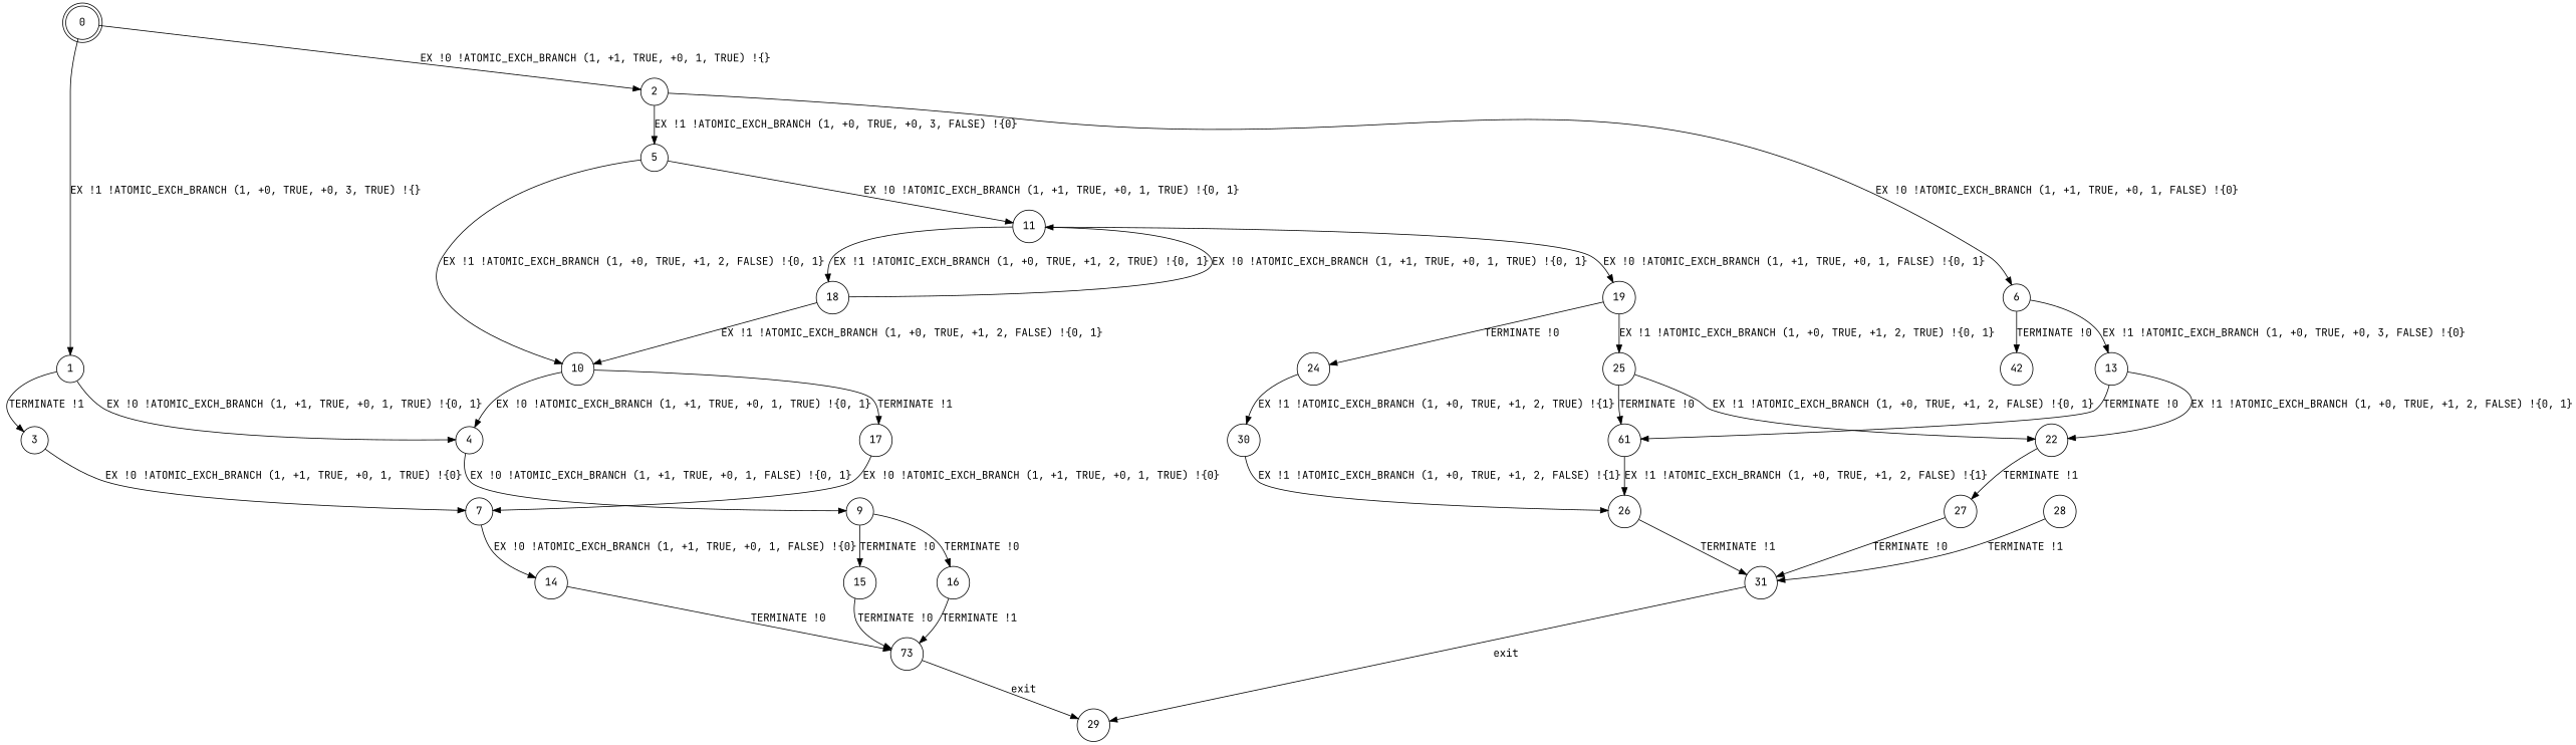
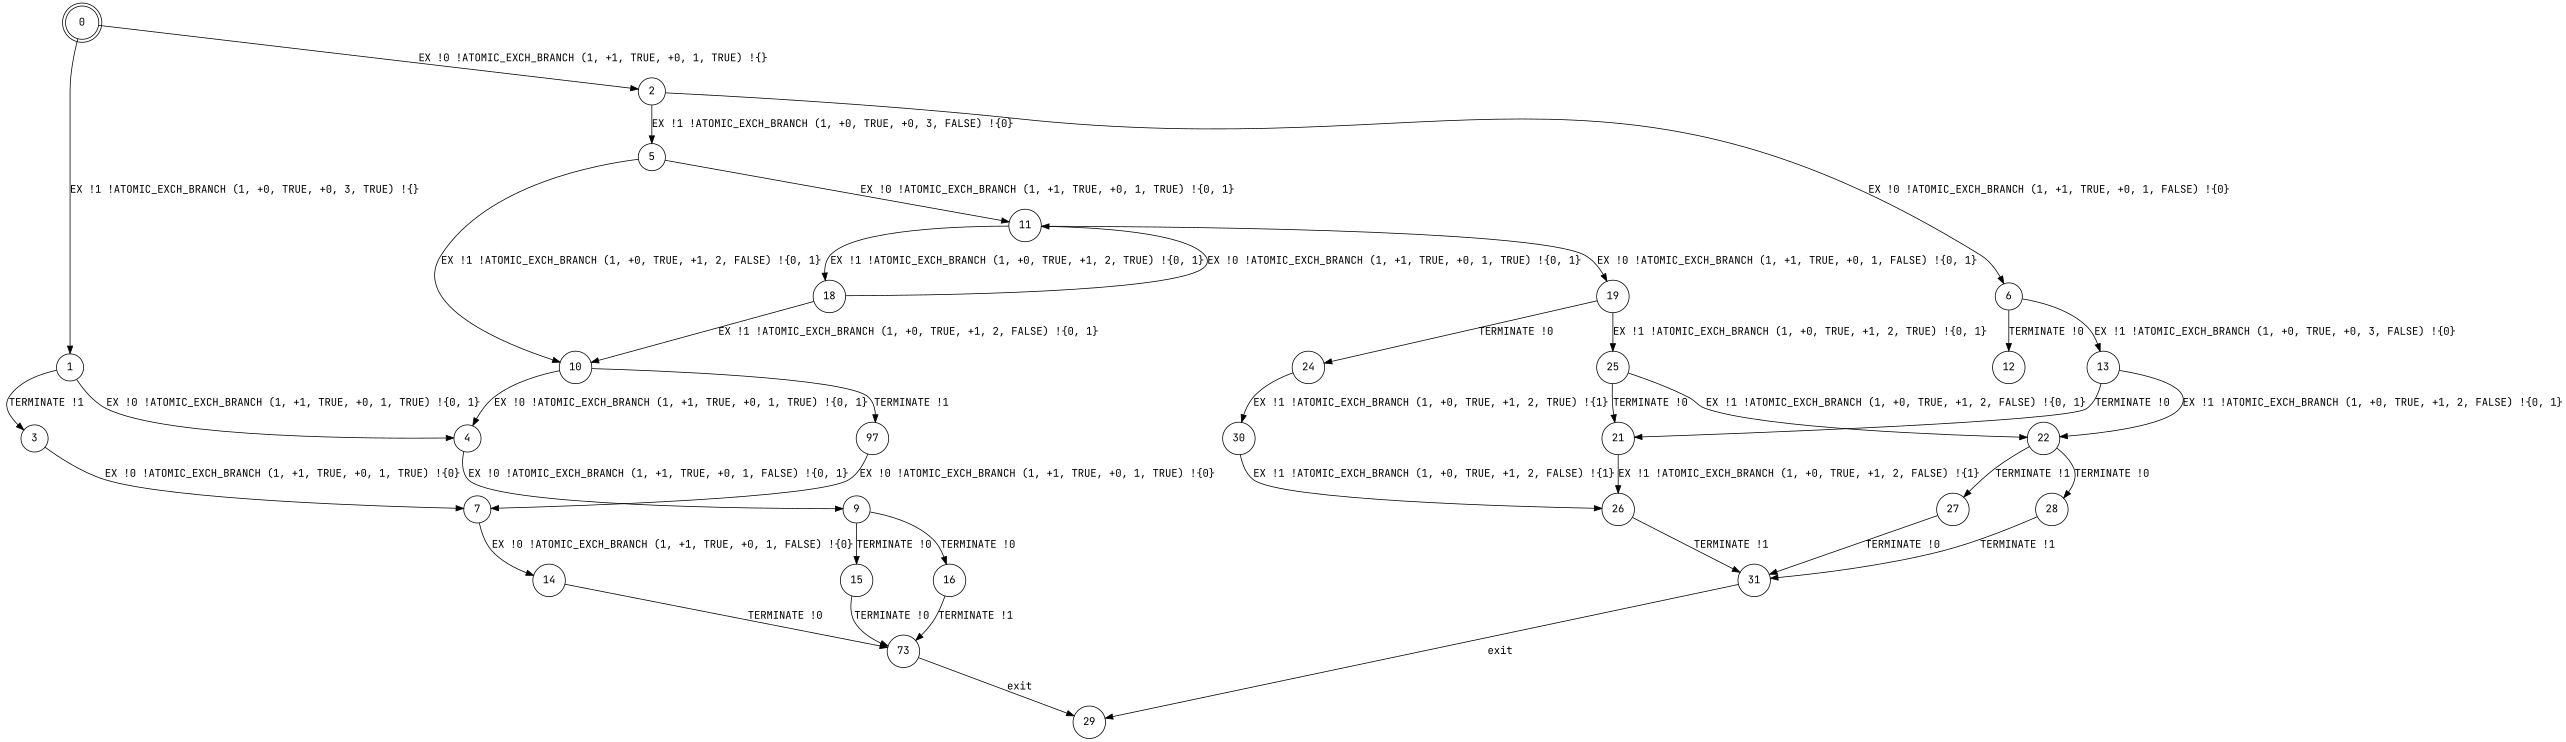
  digraph {
    fontname="JetBrains Mono"
    node [fontname="JetBrains Mono" shape=circle]
    edge [fontname="JetBrains Mono"]
    0 [peripheries=2]
    1
    2
    3
    4
    5
    6
    7
    9
    10
    11
-   12 [label=42]
+   12
    13
    14
    15
    16
-   17
+   17 [label=97]
    18
    19
-   21 [label=61]
+   21
    22
    n22 [label=73]
    24
    25
    26
    27
    28
    29
    30
    31
    0 -> 1 [label="EX !1 !ATOMIC_EXCH_BRANCH (1, +0, TRUE, +0, 3, TRUE) !{}"]
    0 -> 2 [label="EX !0 !ATOMIC_EXCH_BRANCH (1, +1, TRUE, +0, 1, TRUE) !{}"]
    1 -> 3 [label="TERMINATE !1"]
    1 -> 4 [label="EX !0 !ATOMIC_EXCH_BRANCH (1, +1, TRUE, +0, 1, TRUE) !{0, 1}"]
    2 -> 5 [label="EX !1 !ATOMIC_EXCH_BRANCH (1, +0, TRUE, +0, 3, FALSE) !{0}"]
    2 -> 6 [label="EX !0 !ATOMIC_EXCH_BRANCH (1, +1, TRUE, +0, 1, FALSE) !{0}"]
    3 -> 7 [label="EX !0 !ATOMIC_EXCH_BRANCH (1, +1, TRUE, +0, 1, TRUE) !{0}"]
    4 -> 9 [label="EX !0 !ATOMIC_EXCH_BRANCH (1, +1, TRUE, +0, 1, FALSE) !{0, 1}"]
    5 -> 10 [label="EX !1 !ATOMIC_EXCH_BRANCH (1, +0, TRUE, +1, 2, FALSE) !{0, 1}"]
    5 -> 11 [label="EX !0 !ATOMIC_EXCH_BRANCH (1, +1, TRUE, +0, 1, TRUE) !{0, 1}"]
    6 -> 12 [label="TERMINATE !0"]
    6 -> 13 [label="EX !1 !ATOMIC_EXCH_BRANCH (1, +0, TRUE, +0, 3, FALSE) !{0}"]
    7 -> 14 [label="EX !0 !ATOMIC_EXCH_BRANCH (1, +1, TRUE, +0, 1, FALSE) !{0}"]
    9 -> 15 [label="TERMINATE !0"]
    9 -> 16 [label="TERMINATE !0"]
    10 -> 4 [label="EX !0 !ATOMIC_EXCH_BRANCH (1, +1, TRUE, +0, 1, TRUE) !{0, 1}"]
    10 -> 17 [label="TERMINATE !1"]
    11 -> 18 [label="EX !1 !ATOMIC_EXCH_BRANCH (1, +0, TRUE, +1, 2, TRUE) !{0, 1}"]
    11 -> 19 [label="EX !0 !ATOMIC_EXCH_BRANCH (1, +1, TRUE, +0, 1, FALSE) !{0, 1}"]
    13 -> 21 [label="TERMINATE !0"]
    13 -> 22 [label="EX !1 !ATOMIC_EXCH_BRANCH (1, +0, TRUE, +1, 2, FALSE) !{0, 1}"]
    14 -> n22 [label="TERMINATE !0"]
    15 -> n22 [label="TERMINATE !0"]
    16 -> n22 [label="TERMINATE !1"]
    17 -> 7 [label="EX !0 !ATOMIC_EXCH_BRANCH (1, +1, TRUE, +0, 1, TRUE) !{0}"]
    18 -> 10 [label="EX !1 !ATOMIC_EXCH_BRANCH (1, +0, TRUE, +1, 2, FALSE) !{0, 1}"]
    18 -> 11 [label="EX !0 !ATOMIC_EXCH_BRANCH (1, +1, TRUE, +0, 1, TRUE) !{0, 1}"]
    19 -> 24 [label="TERMINATE !0"]
    19 -> 25 [label="EX !1 !ATOMIC_EXCH_BRANCH (1, +0, TRUE, +1, 2, TRUE) !{0, 1}"]
    21 -> 26 [label="EX !1 !ATOMIC_EXCH_BRANCH (1, +0, TRUE, +1, 2, FALSE) !{1}"]
    22 -> 27 [label="TERMINATE !1"]
+   22 -> 28 [label="TERMINATE !0"]
    n22 -> 29 [label=exit]
    24 -> 30 [label="EX !1 !ATOMIC_EXCH_BRANCH (1, +0, TRUE, +1, 2, TRUE) !{1}"]
    25 -> 21 [label="TERMINATE !0"]
    25 -> 22 [label="EX !1 !ATOMIC_EXCH_BRANCH (1, +0, TRUE, +1, 2, FALSE) !{0, 1}"]
    26 -> 31 [label="TERMINATE !1"]
    27 -> 31 [label="TERMINATE !0"]
    28 -> 31 [label="TERMINATE !1"]
    30 -> 26 [label="EX !1 !ATOMIC_EXCH_BRANCH (1, +0, TRUE, +1, 2, FALSE) !{1}"]
    31 -> 29 [label=exit]
  }
